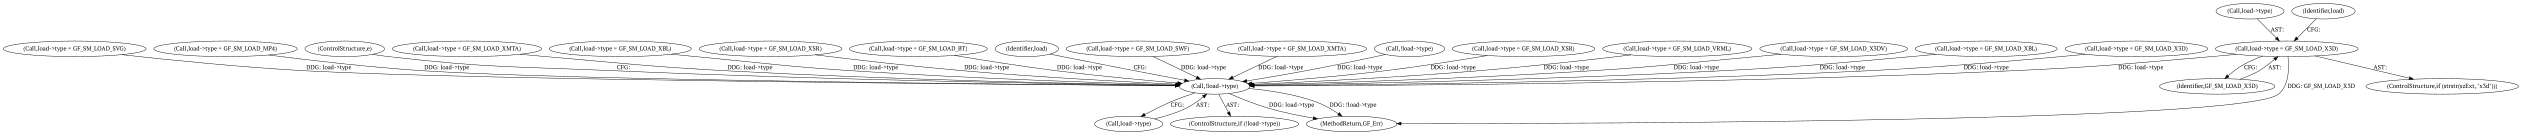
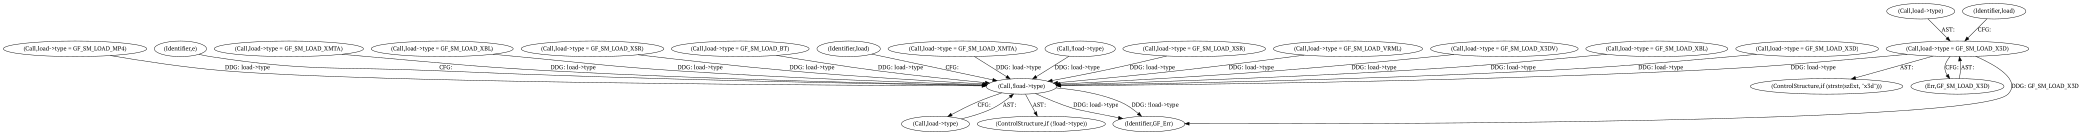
  digraph {
    fontname="PT Serif"
    node [fontname="PT Serif"]
    edge [fontname="PT Serif"]
    n1 [label="(Call,load->type = GF_SM_LOAD_X3D)"]
    n2 [label="(Call,!load->type)"]
-   n3 [label="(Identifier,GF_SM_LOAD_X3D)"]
-   n4 [label="(MethodReturn,GF_Err)"]
+   n3 [label="(Err,GF_SM_LOAD_X3D)"]
+   n4 [label="(Identifier,GF_Err)"]
    n5 [label="(ControlStructure,if (strstr(szExt, \"x3d\")))"]
    n6 [label="(Call,load->type)"]
    n7 [label="(ControlStructure,if (!load->type))"]
-   n8 [label="(Call,load->type = GF_SM_LOAD_SVG)"]
    n9 [label="(Call,load->type = GF_SM_LOAD_MP4)"]
-   n10 [label="(ControlStructure,e)"]
+   n10 [label="(Identifier,e)"]
    n11 [label="(Call,load->type = GF_SM_LOAD_XMTA)"]
    n12 [label="(Call,load->type = GF_SM_LOAD_XBL)"]
    n13 [label="(Call,load->type)"]
    n14 [label="(Call,load->type = GF_SM_LOAD_XSR)"]
    n15 [label="(Call,load->type = GF_SM_LOAD_BT)"]
    n16 [label="(Identifier,load)"]
-   n17 [label="(Call,load->type = GF_SM_LOAD_SWF)"]
    n18 [label="(Call,load->type = GF_SM_LOAD_XMTA)"]
    n19 [label="(Call,!load->type)"]
    n20 [label="(Call,load->type = GF_SM_LOAD_XSR)"]
    n21 [label="(Call,load->type = GF_SM_LOAD_VRML)"]
    n22 [label="(Call,load->type = GF_SM_LOAD_X3DV)"]
    n23 [label="(Call,load->type = GF_SM_LOAD_XBL)"]
    n24 [label="(Identifier,load)"]
    n25 [label="(Call,load->type = GF_SM_LOAD_X3D)"]
    n1 -> n2 [label="DDG: load->type"]
    n1 -> n3 [label="CFG: "]
    n1 -> n4 [label="DDG: GF_SM_LOAD_X3D"]
    n1 -> n5 [label="AST: "]
    n2 -> n4 [label="DDG: !load->type"]
    n2 -> n4 [label="DDG: load->type"]
    n2 -> n6 [label="CFG: "]
    n2 -> n7 [label="AST: "]
    n3 -> n1 [label="AST: "]
    n6 -> n2 [label="AST: "]
-   n8 -> n2 [label="DDG: load->type"]
    n9 -> n2 [label="DDG: load->type"]
    n10 -> n2 [label="CFG: "]
    n11 -> n2 [label="DDG: load->type"]
    n12 -> n2 [label="DDG: load->type"]
    n13 -> n1 [label="AST: "]
    n14 -> n2 [label="DDG: load->type"]
    n15 -> n2 [label="DDG: load->type"]
    n16 -> n2 [label="CFG: "]
-   n17 -> n2 [label="DDG: load->type"]
    n18 -> n2 [label="DDG: load->type"]
    n19 -> n2 [label="DDG: load->type"]
    n20 -> n2 [label="DDG: load->type"]
    n21 -> n2 [label="DDG: load->type"]
    n22 -> n2 [label="DDG: load->type"]
    n23 -> n2 [label="DDG: load->type"]
    n24 -> n1 [label="CFG: "]
    n25 -> n2 [label="DDG: load->type"]
  }
